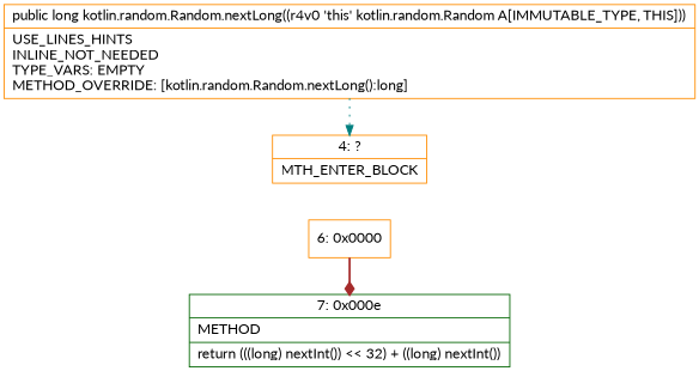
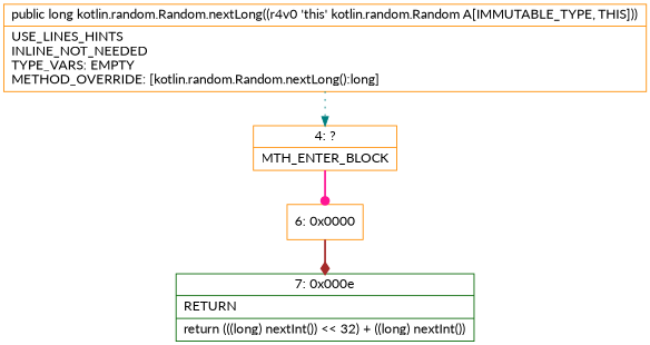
  digraph {
    fontname=Lato
    node [color=darkorange fontname=Lato shape=record]
    edge [fontname=Lato style=bold]
    n1 [label="{4\:\ ?|MTH_ENTER_BLOCK\l}"]
    n2 [label="{6\:\ 0x0000}"]
-   n3 [color=darkgreen label="{7\:\ 0x000e|METHOD\l|return (((long) nextInt()) \<\< 32) + ((long) nextInt())\l}"]
+   n3 [color=darkgreen label="{7\:\ 0x000e|RETURN\l|return (((long) nextInt()) \<\< 32) + ((long) nextInt())\l}"]
    n4 [label="{public long kotlin.random.Random.nextLong((r4v0 'this' kotlin.random.Random A[IMMUTABLE_TYPE, THIS]))  | USE_LINES_HINTS\lINLINE_NOT_NEEDED\lTYPE_VARS: EMPTY\lMETHOD_OVERRIDE: [kotlin.random.Random.nextLong():long]\l}"]
+   n1 -> n2 [arrowhead=dot color=deeppink]
    n2 -> n3 [arrowhead=diamond color=brown]
    n4 -> n1 [arrowhead=normal color=teal style=dotted]
  }
